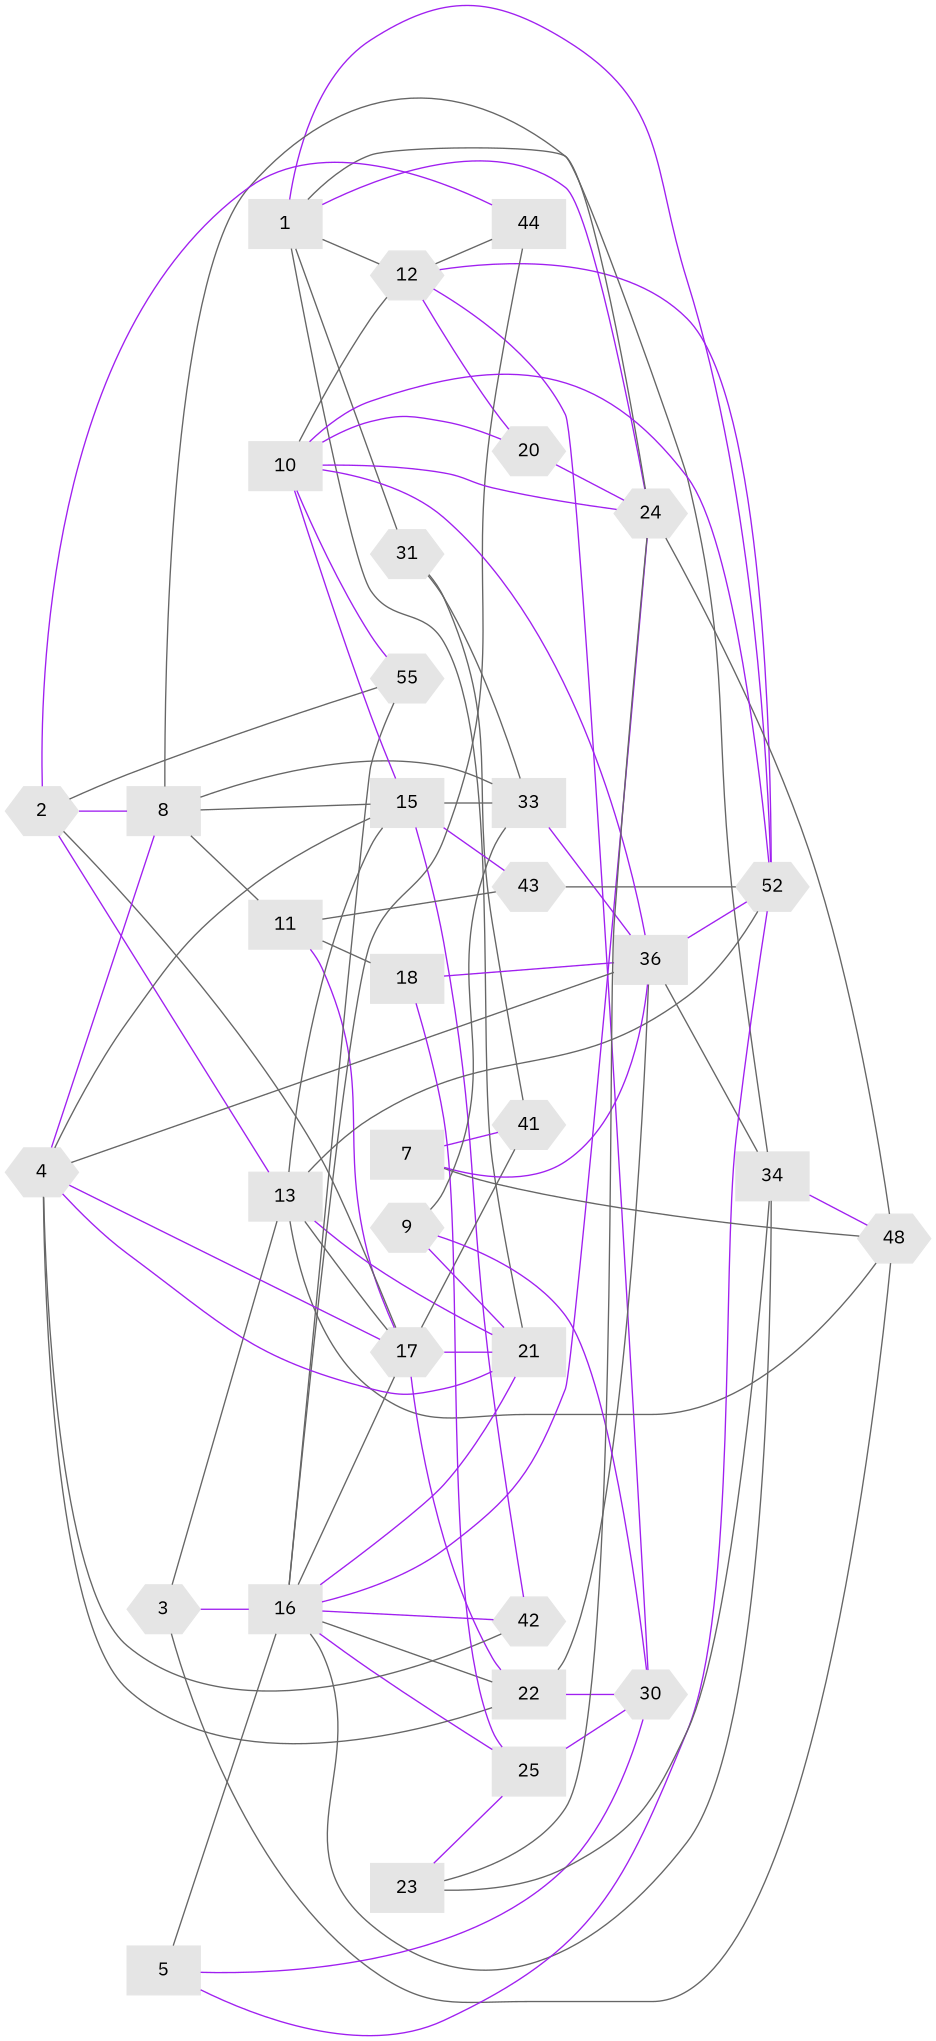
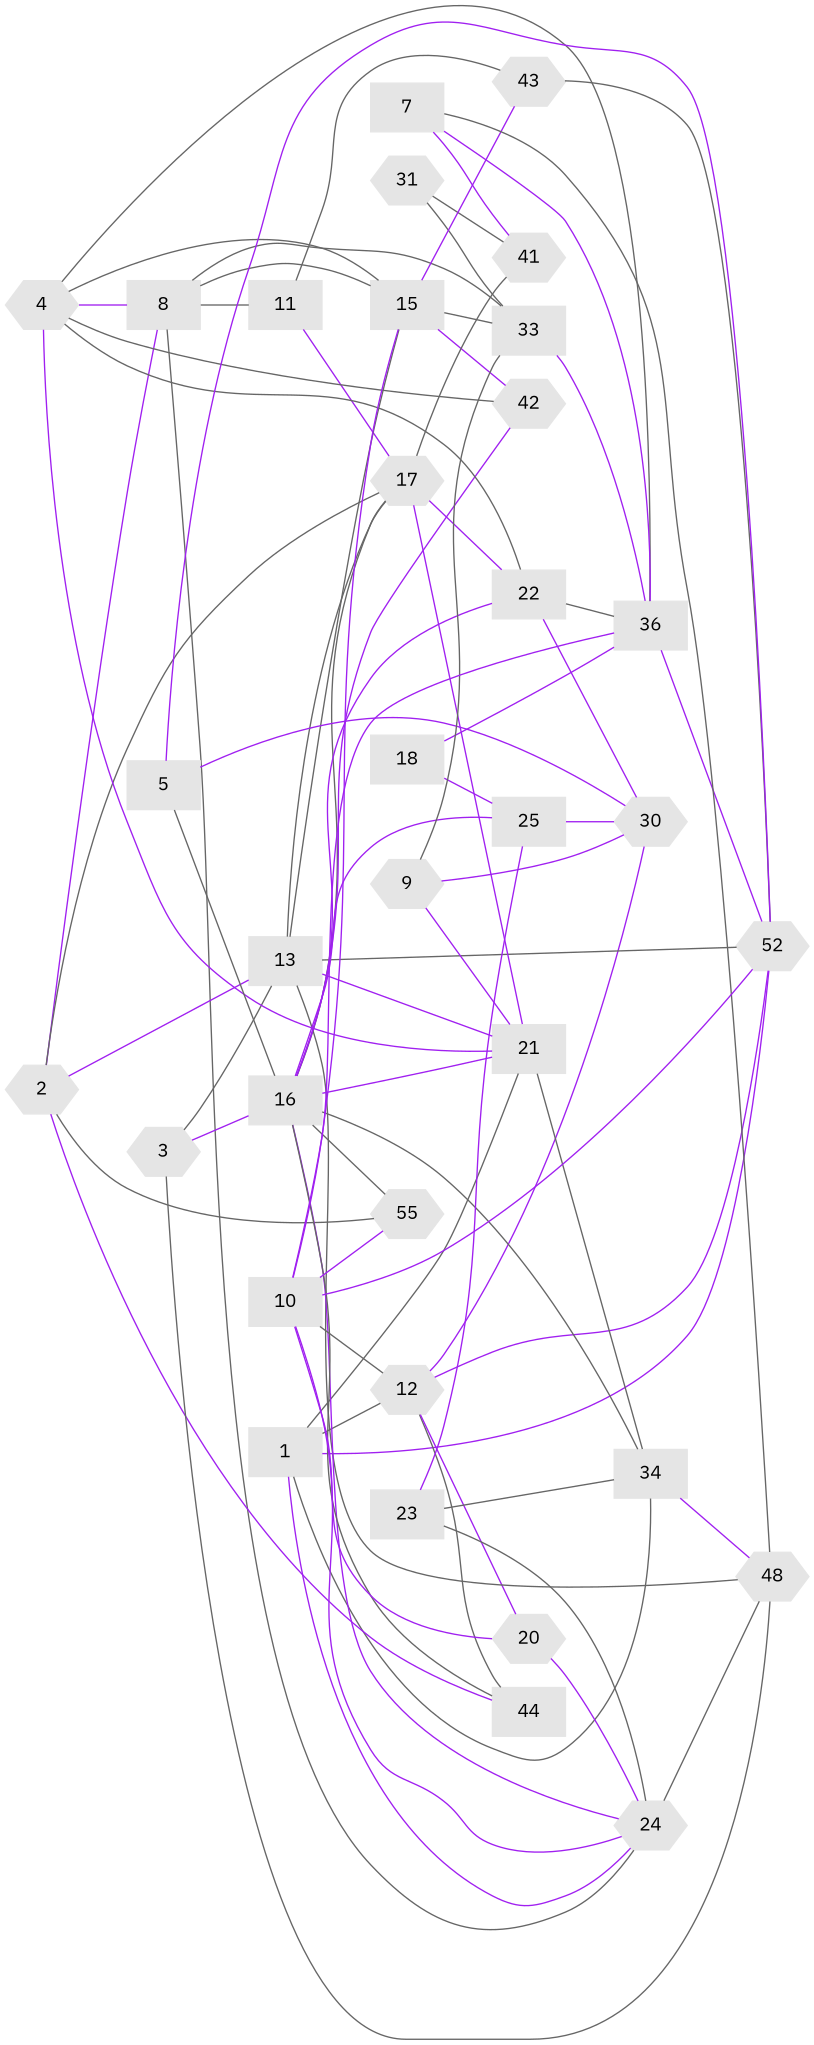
  graph {
    fontname="IBM Plex Sans"
    rankdir=LR
    node [color=gray90 fontname="IBM Plex Sans" shape=box style=filled]
    edge [color=purple fontname="IBM Plex Sans"]
    1 [super="+32"]
    12 [shape=hexagon super="+29"]
    21 [super="+37"]
    24 [shape=hexagon super="+51"]
    31 [shape=hexagon]
    34 [super="+40"]
    52 [shape=hexagon super="+57"]
    44
    30 [shape=hexagon super="+35"]
    20 [shape=hexagon super="+27"]
    48 [shape=hexagon super="+50"]
    41 [shape=hexagon]
    33 [super="+45"]
    8 [super="+49"]
    15 [super="+56"]
    11
    2 [shape=hexagon]
    13 [super="+28"]
    17 [shape=hexagon super="+46"]
    55 [shape=hexagon]
    22 [super="+47"]
    3 [shape=hexagon]
    16 [super="+53"]
    42 [shape=hexagon]
    25
    4 [shape=hexagon super="+19"]
    36 [super="+54"]
    43 [shape=hexagon super="+58"]
    5 [super="+6"]
    7
    18 [super="+38"]
    9 [shape=hexagon]
    10 [super="+14"]
    23 [super="+39"]
    1 -- 12 [color=gray40]
    1 -- 21 [color=gray40]
    1 -- 24
-   1 -- 31 [color=gray40]
    1 -- 34 [color=gray40]
    1 -- 52
    12 -- 52
    12 -- 44 [color=gray40]
    12 -- 30
    12 -- 20
-   36 -- 34 [color=gray40]
+   21 -- 34 [color=gray40]
    24 -- 48 [color=gray40]
    31 -- 41 [color=gray40]
    31 -- 33 [color=gray40]
    34 -- 48
    20 -- 24
    33 -- 36
    8 -- 24 [color=gray40]
    8 -- 33 [color=gray40]
    8 -- 15 [color=gray40]
    8 -- 11 [color=gray40]
    15 -- 33 [color=gray40]
    15 -- 42
    15 -- 43
    11 -- 17
    11 -- 43 [color=gray40]
-   11 -- 18 [color=gray40]
    2 -- 44
    2 -- 8
    2 -- 13
    2 -- 17 [color=gray40]
    2 -- 55 [color=gray40]
    13 -- 21
    13 -- 52 [color=gray40]
    13 -- 48 [color=gray40]
    13 -- 15 [color=gray40 weight=2]
    13 -- 17 [color=gray40]
    17 -- 21
    17 -- 41 [color=gray40]
    17 -- 22
    22 -- 30
    22 -- 36 [color=gray40]
    3 -- 48 [color=gray40]
    3 -- 13 [color=gray40]
    3 -- 16
    16 -- 21
    16 -- 24
    16 -- 34 [color=gray40]
    16 -- 44 [color=gray40]
    16 -- 17 [color=gray40]
    16 -- 55 [color=gray40]
-   16 -- 22 [color=gray40]
+   16 -- 22
    16 -- 42
    16 -- 25
    25 -- 30
    4 -- 21
    4 -- 8 [weight=2]
    4 -- 15 [color=gray40]
-   4 -- 17
    4 -- 22 [color=gray40]
    4 -- 42 [color=gray40]
    4 -- 36 [color=gray40]
    36 -- 52
    43 -- 52 [color=gray40]
    5 -- 52
    5 -- 30
    5 -- 16 [color=gray40 weight=2]
    7 -- 48 [color=gray40]
    7 -- 41
    7 -- 36
    18 -- 25
    18 -- 36
    9 -- 21
    9 -- 30
    9 -- 33 [color=gray40]
    10 -- 12 [color=gray40]
    10 -- 24
    10 -- 52
    10 -- 20
    10 -- 15
    10 -- 55
    10 -- 36 [weight=2]
    23 -- 24 [color=gray40]
    23 -- 34 [color=gray40]
    23 -- 25
  }
